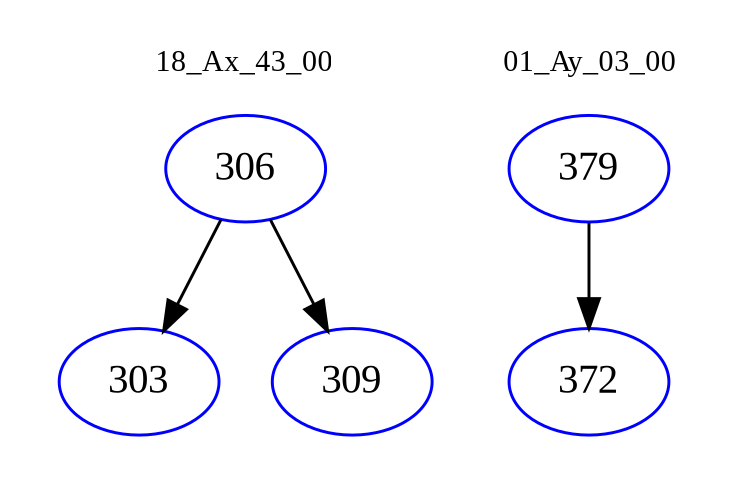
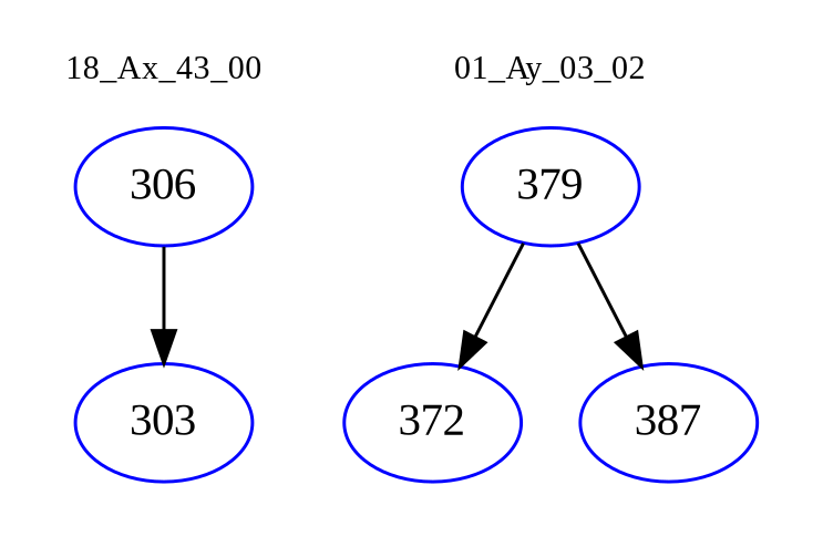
  digraph {
    fontname="Liberation Serif"
    node [color=blue fontname="Liberation Serif"]
    edge [color=black fontname="Liberation Serif"]
    n1 [label=306]
    n2 [label=303]
-   n3 [label=309]
    n4 [label=379]
    n5 [label=372]
+   n6 [label=387]
    subgraph cluster_1 {
      color=white
      fontsize=10
      label="18_Ax_43_00"
      n1
      n2
-     n3
    }
    subgraph cluster_2 {
      color=white
      fontsize=10
-     label="01_Ay_03_00"
+     label="01_Ay_03_02"
      n4
      n5
+     n6
    }
    n1 -> n2
-   n1 -> n3
    n4 -> n5
+   n4 -> n6
  }
